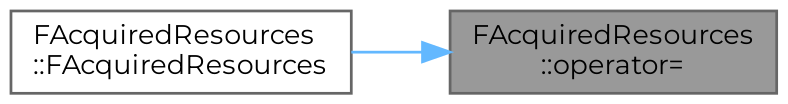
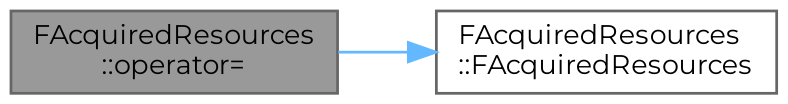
  digraph {
    rankdir=LR
    fontname=Montserrat
    node [fontname=Montserrat fontsize=10 shape=box style=filled]
    n1 [color=gray40 fillcolor=grey60 fontcolor=black height=0.2 label="FAcquiredResources\l::operator=" width=0.4]
    n2 [color=grey40 fillcolor=white height=0.2 label="FAcquiredResources\l::FAcquiredResources" width=0.4]
-   n2 -> n1 [color=steelblue1 fontname=Montserrat fontsize=10 labelfontname=Helvetica labelfontsize=10 style=solid]
+   n1 -> n2 [color=steelblue1 fontname=Montserrat fontsize=10 labelfontname=Helvetica labelfontsize=10 style=solid]
  }
